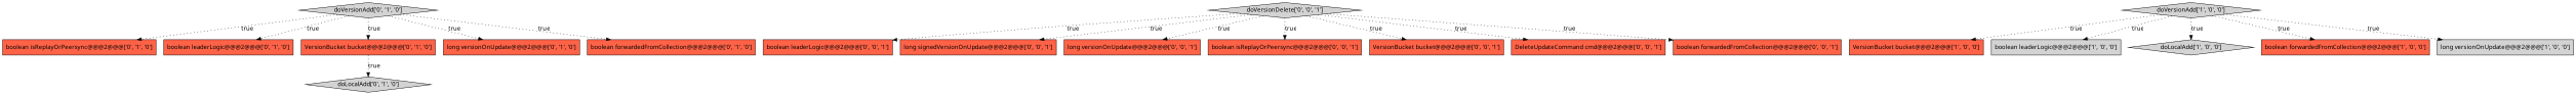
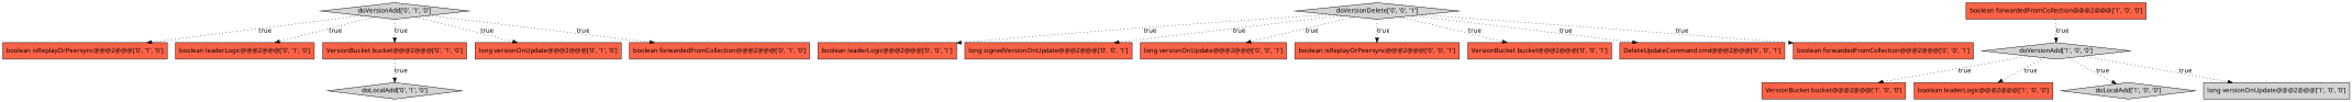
  digraph {
    fontname="Noto Sans"
    node [fillcolor=tomato fontname="Noto Sans" shape=box style=filled]
    edge [fontname="Noto Sans" style=dotted]
    n1 [label="boolean isReplayOrPeersync@@@2@@@['0', '1', '0']"]
    n2 [label="boolean leaderLogic@@@2@@@['0', '0', '1']"]
    n3 [label="long signedVersionOnUpdate@@@2@@@['0', '0', '1']"]
    n4 [label="VersionBucket bucket@@@2@@@['1', '0', '0']"]
    n5 [label="long versionOnUpdate@@@2@@@['0', '0', '1']"]
    n6 [fillcolor=lightgray label="doLocalAdd['0', '1', '0']" shape=diamond]
    n7 [fillcolor=lightgray label="doVersionDelete['0', '0', '1']" shape=diamond]
    n8 [label="boolean isReplayOrPeersync@@@2@@@['0', '0', '1']"]
    n9 [label="VersionBucket bucket@@@2@@@['0', '0', '1']"]
    n10 [label="DeleteUpdateCommand cmd@@@2@@@['0', '0', '1']"]
    n11 [label="boolean forwardedFromCollection@@@2@@@['0', '0', '1']"]
    n12 [label="boolean leaderLogic@@@2@@@['0', '1', '0']"]
-   n13 [fillcolor=lightgray label="boolean leaderLogic@@@2@@@['1', '0', '0']"]
+   n13 [label="boolean leaderLogic@@@2@@@['1', '0', '0']"]
    n14 [label="VersionBucket bucket@@@2@@@['0', '1', '0']"]
    n15 [fillcolor=lightgray label="doLocalAdd['1', '0', '0']" shape=diamond]
    n16 [label="long versionOnUpdate@@@2@@@['0', '1', '0']"]
    n17 [label="boolean forwardedFromCollection@@@2@@@['0', '1', '0']"]
    n18 [label="boolean forwardedFromCollection@@@2@@@['1', '0', '0']"]
    n19 [fillcolor=lightgray label="long versionOnUpdate@@@2@@@['1', '0', '0']"]
    n20 [fillcolor=lightgray label="doVersionAdd['0', '1', '0']" shape=diamond]
    n21 [fillcolor=lightgray label="doVersionAdd['1', '0', '0']" shape=diamond]
    n7 -> n2 [label=true]
    n7 -> n3 [label=true]
    n7 -> n5 [label=true]
    n7 -> n8 [label=true]
    n7 -> n9 [label=true]
    n7 -> n10 [label=true]
    n7 -> n11 [label=true]
    n14 -> n6 [label=true]
    n20 -> n1 [label=true]
    n20 -> n12 [label=true]
    n20 -> n14 [label=true]
    n20 -> n16 [label=true]
    n20 -> n17 [label=true]
    n21 -> n4 [label=true]
    n21 -> n13 [label=true]
    n21 -> n15 [label=true]
-   n21 -> n18 [label=true]
+   n18 -> n21 [label=true]
    n21 -> n19 [label=true]
  }
